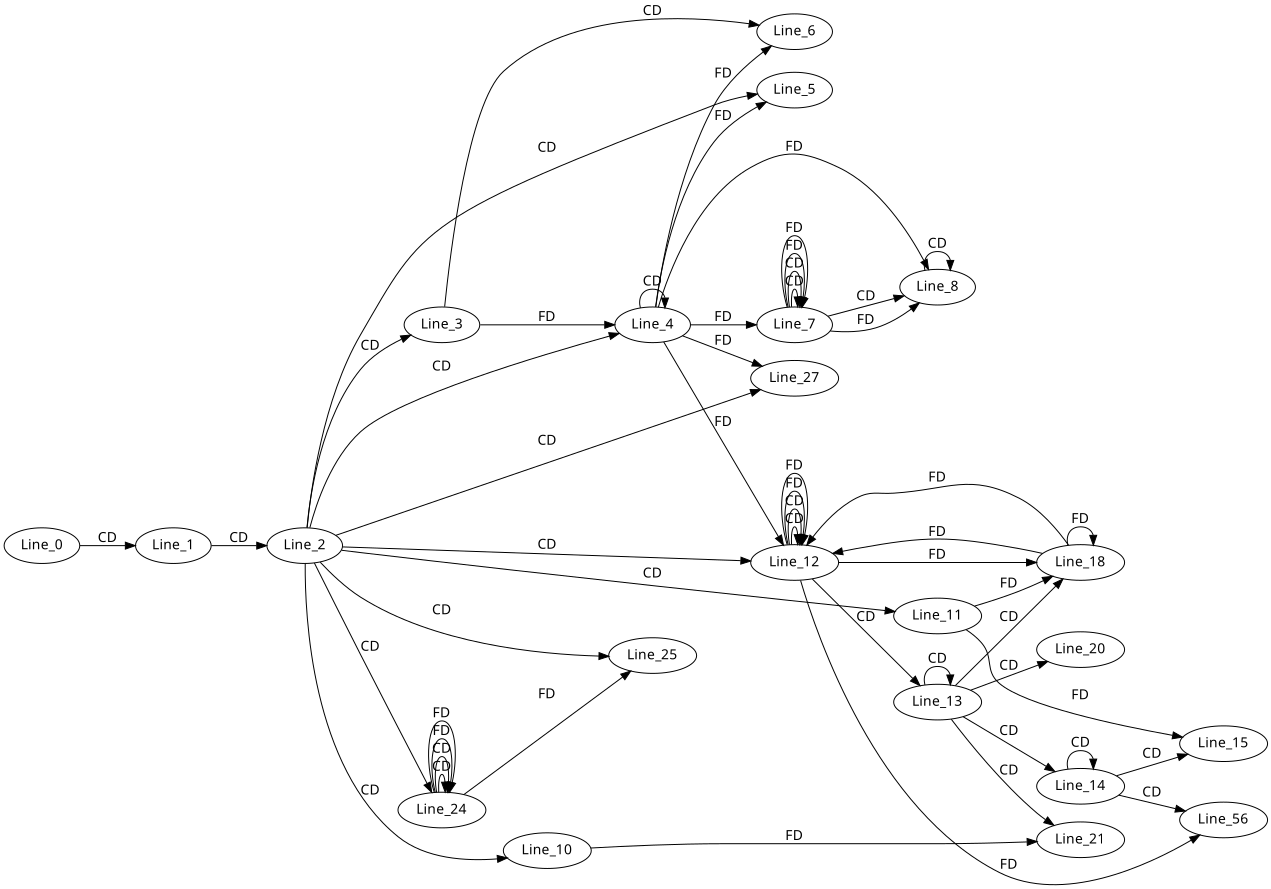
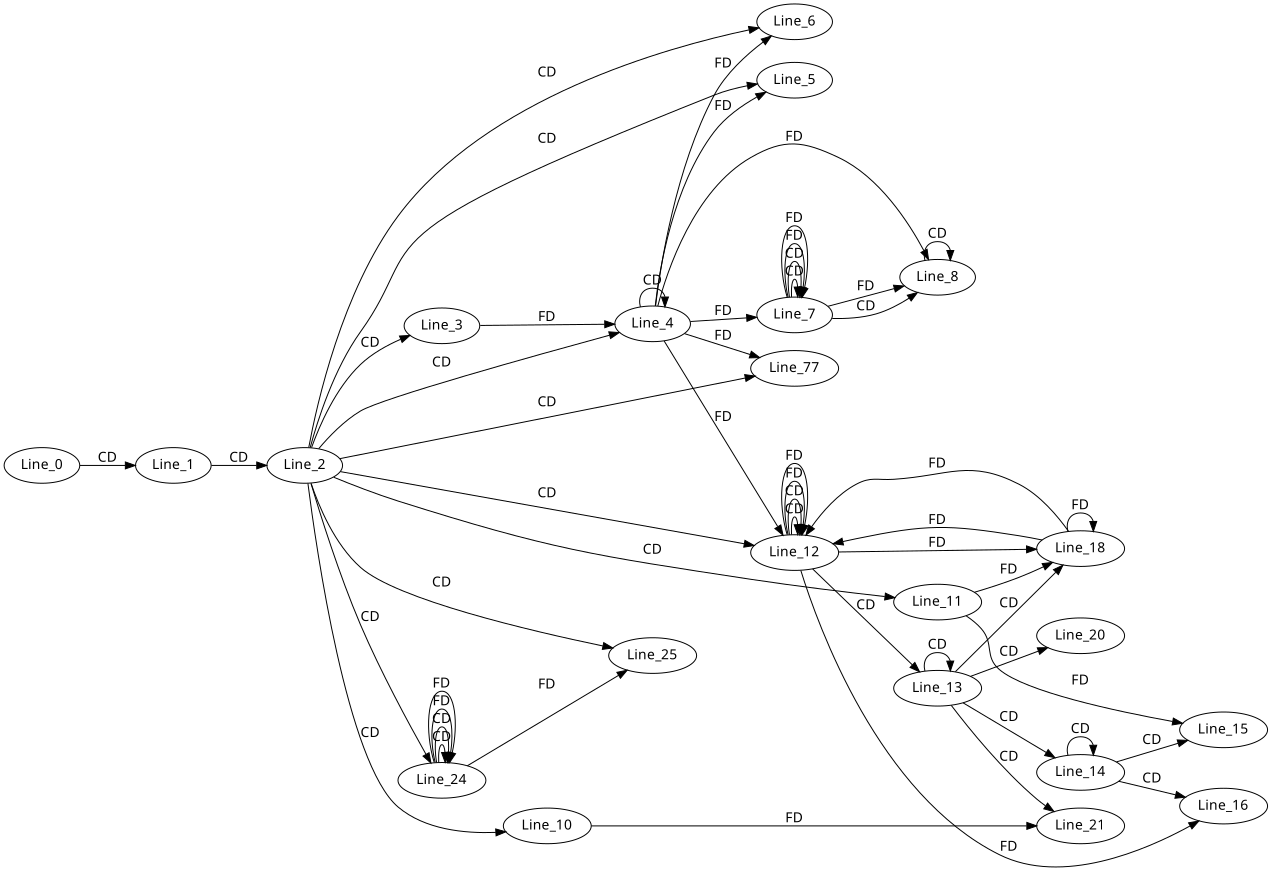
  digraph {
    fontname="Noto Sans"
    rankdir=LR
    node [fontname="Noto Sans"]
    edge [fontname="Noto Sans"]
    Line_0
    Line_1
    Line_2
    Line_3
    Line_4
    Line_5
    Line_6
    Line_10
    Line_11
    Line_12
    Line_24
-   Line_27
+   Line_27 [label=Line_77]
    Line_25
    Line_7
    Line_8
    Line_21
    Line_15
    Line_18
    Line_13
-   Line_16 [label=Line_56]
+   Line_16
    Line_14
    Line_20
    Line_0 -> Line_1 [label=CD]
    Line_1 -> Line_2 [label=CD]
    Line_2 -> Line_3 [label=CD]
    Line_2 -> Line_4 [label=CD]
    Line_2 -> Line_5 [label=CD]
-   Line_3 -> Line_6 [label=CD]
+   Line_2 -> Line_6 [label=CD]
    Line_2 -> Line_10 [label=CD]
    Line_2 -> Line_11 [label=CD]
    Line_2 -> Line_12 [label=CD]
    Line_2 -> Line_24 [label=CD]
    Line_2 -> Line_27 [label=CD]
    Line_2 -> Line_25 [label=CD]
    Line_3 -> Line_4 [label=FD]
    Line_4 -> Line_4 [label=CD]
    Line_4 -> Line_5 [label=FD]
    Line_4 -> Line_6 [label=FD]
    Line_4 -> Line_12 [label=FD]
    Line_4 -> Line_27 [label=FD]
    Line_4 -> Line_7 [label=FD]
    Line_4 -> Line_8 [label=FD]
    Line_10 -> Line_21 [label=FD]
    Line_11 -> Line_15 [label=FD]
    Line_11 -> Line_18 [label=FD]
    Line_12 -> Line_12 [label=CD]
    Line_12 -> Line_12 [label=CD]
    Line_12 -> Line_12 [label=FD]
    Line_12 -> Line_12 [label=FD]
    Line_12 -> Line_18 [label=FD]
    Line_12 -> Line_13 [label=CD]
    Line_12 -> Line_16 [label=FD]
    Line_24 -> Line_24 [label=CD]
    Line_24 -> Line_24 [label=CD]
    Line_24 -> Line_24 [label=FD]
    Line_24 -> Line_24 [label=FD]
    Line_24 -> Line_25 [label=FD]
    Line_7 -> Line_7 [label=CD]
    Line_7 -> Line_7 [label=CD]
    Line_7 -> Line_7 [label=FD]
    Line_7 -> Line_7 [label=FD]
    Line_7 -> Line_8 [label=CD]
    Line_7 -> Line_8 [label=FD]
    Line_8 -> Line_8 [label=CD]
    Line_18 -> Line_12 [label=FD]
    Line_18 -> Line_12 [label=FD]
    Line_18 -> Line_18 [label=FD]
    Line_13 -> Line_21 [label=CD]
    Line_13 -> Line_18 [label=CD]
    Line_13 -> Line_13 [label=CD]
    Line_13 -> Line_14 [label=CD]
    Line_13 -> Line_20 [label=CD]
    Line_14 -> Line_15 [label=CD]
    Line_14 -> Line_16 [label=CD]
    Line_14 -> Line_14 [label=CD]
  }
